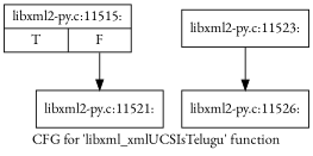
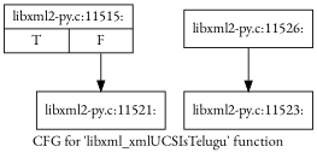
  digraph {
    fontname="EB Garamond"
    label="CFG for 'libxml_xmlUCSIsTelugu' function"
    node [fontname="EB Garamond" shape=record]
    edge [fontname="EB Garamond"]
    n1 [label="{libxml2-py.c:11515:|{<s0>T|<s1>F}}"]
    n2 [label="{libxml2-py.c:11521:}"]
    n3 [label="{libxml2-py.c:11523:}"]
    n4 [label="{libxml2-py.c:11526:}"]
    n1 -> n2 [tailport=s1]
-   n3 -> n4
+   n4 -> n3
  }
